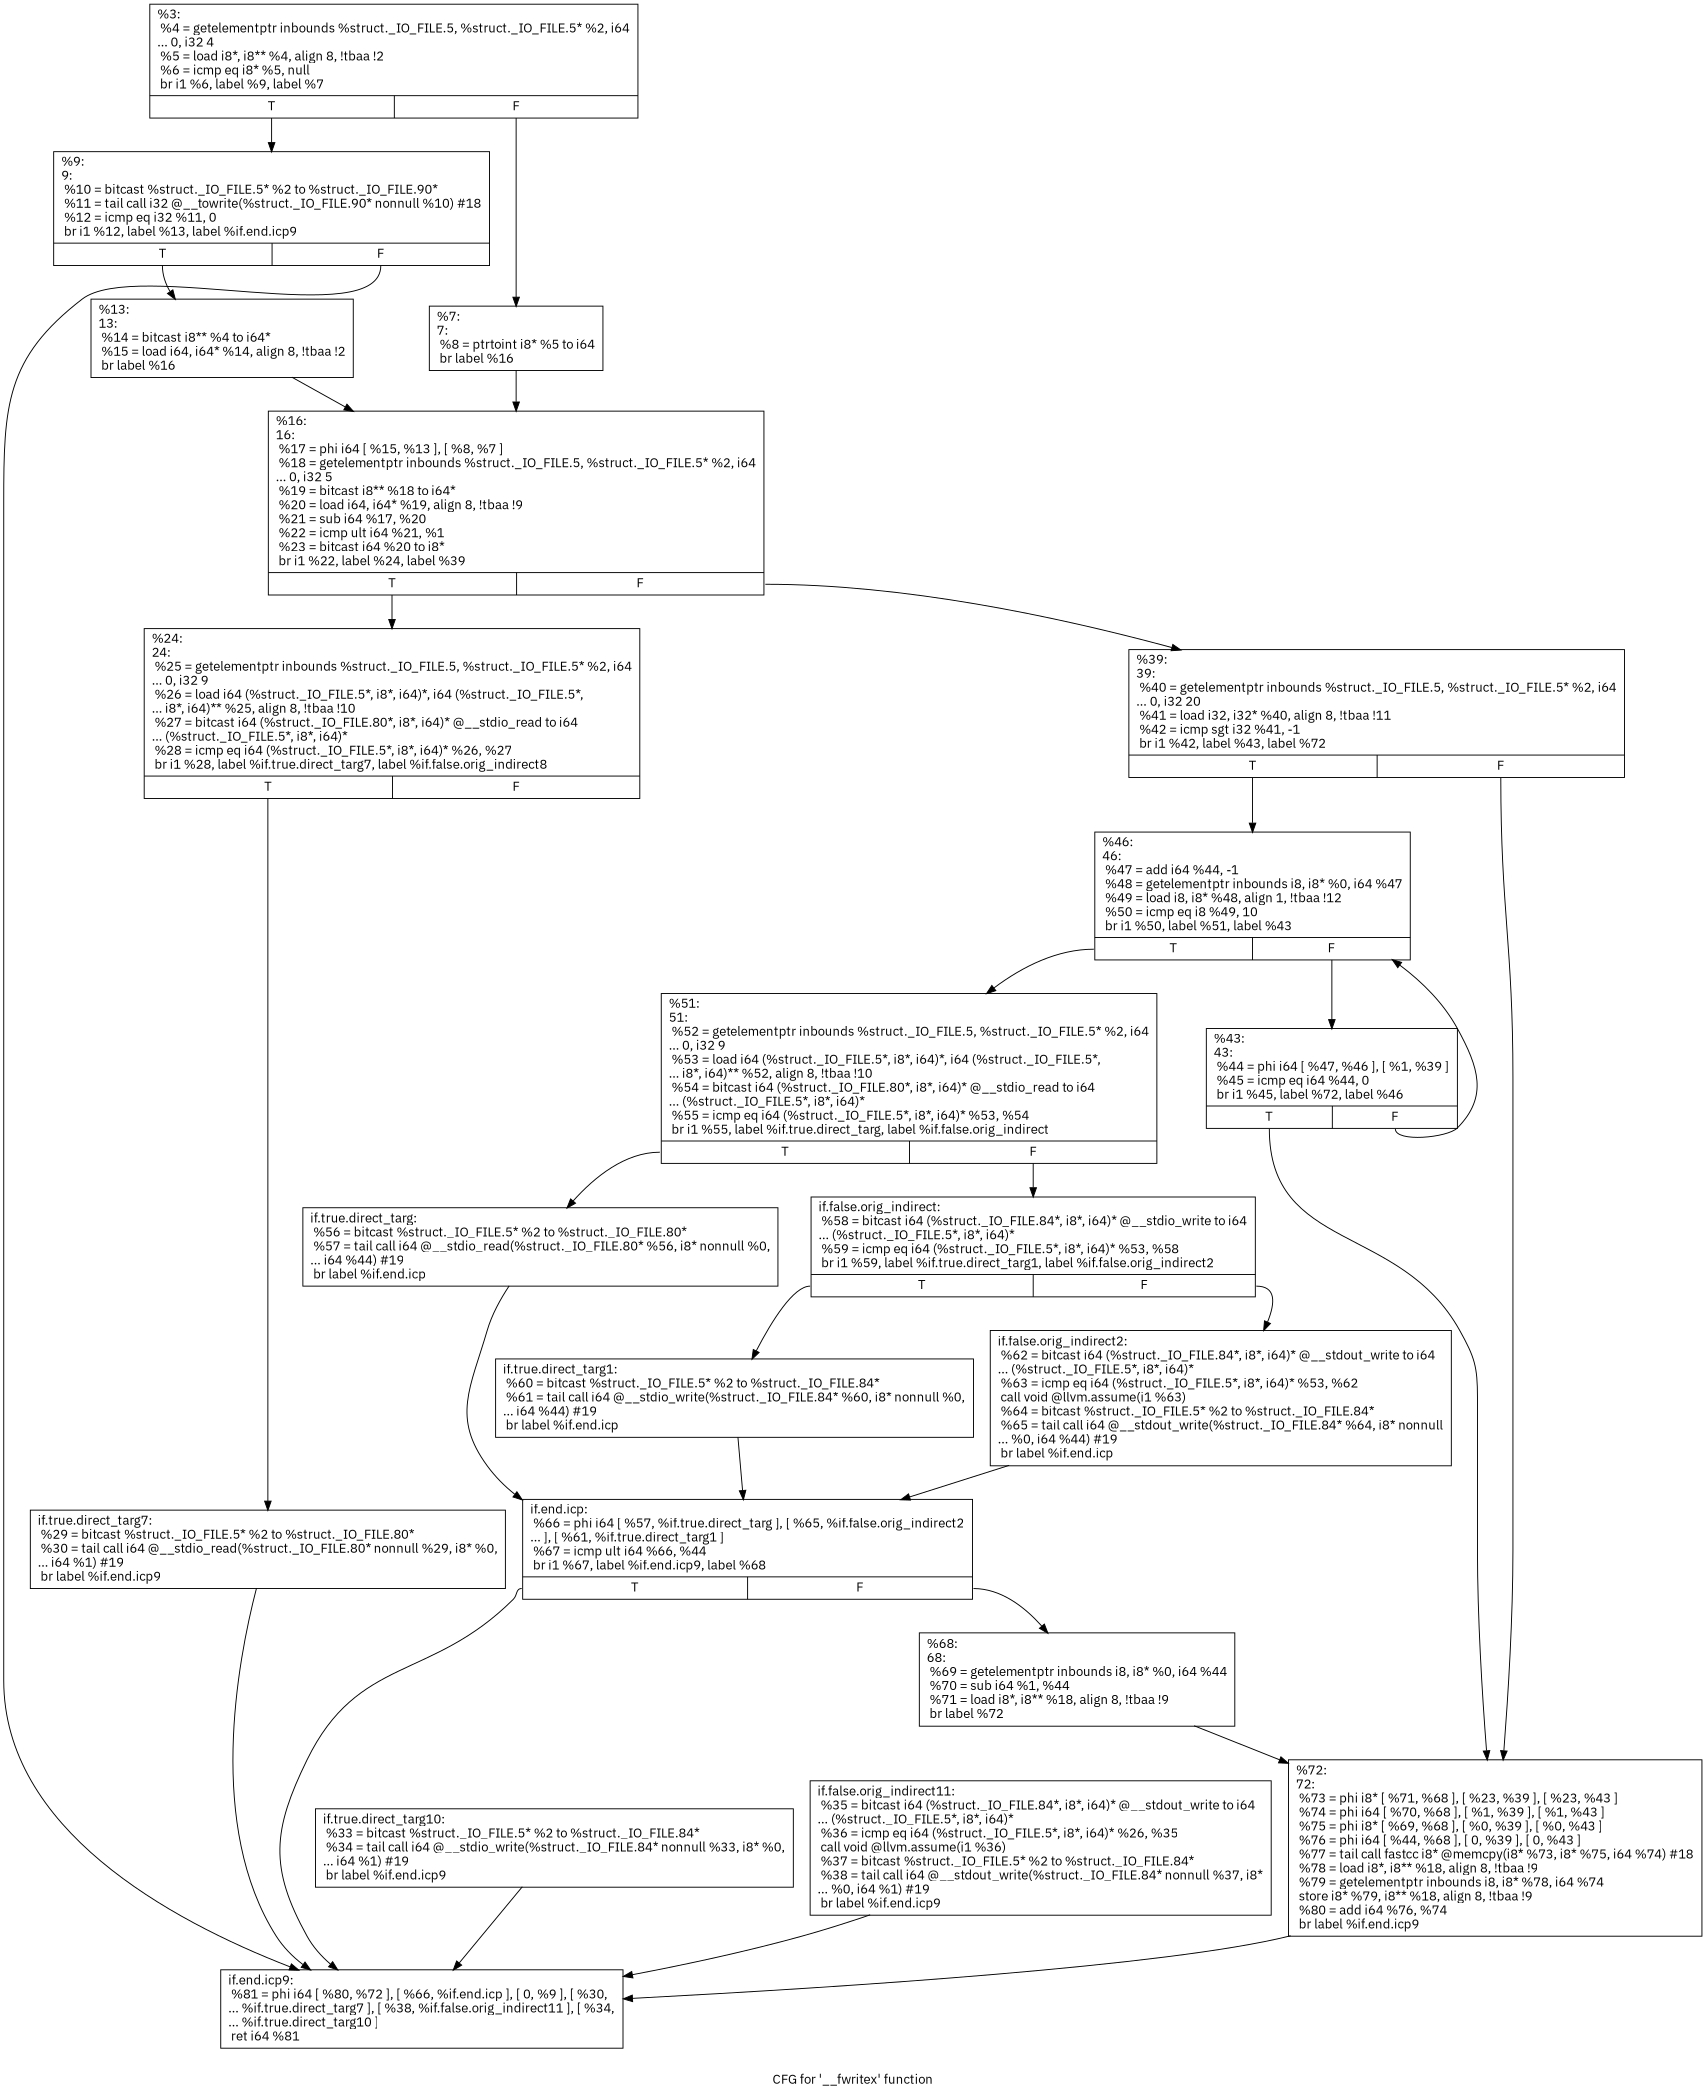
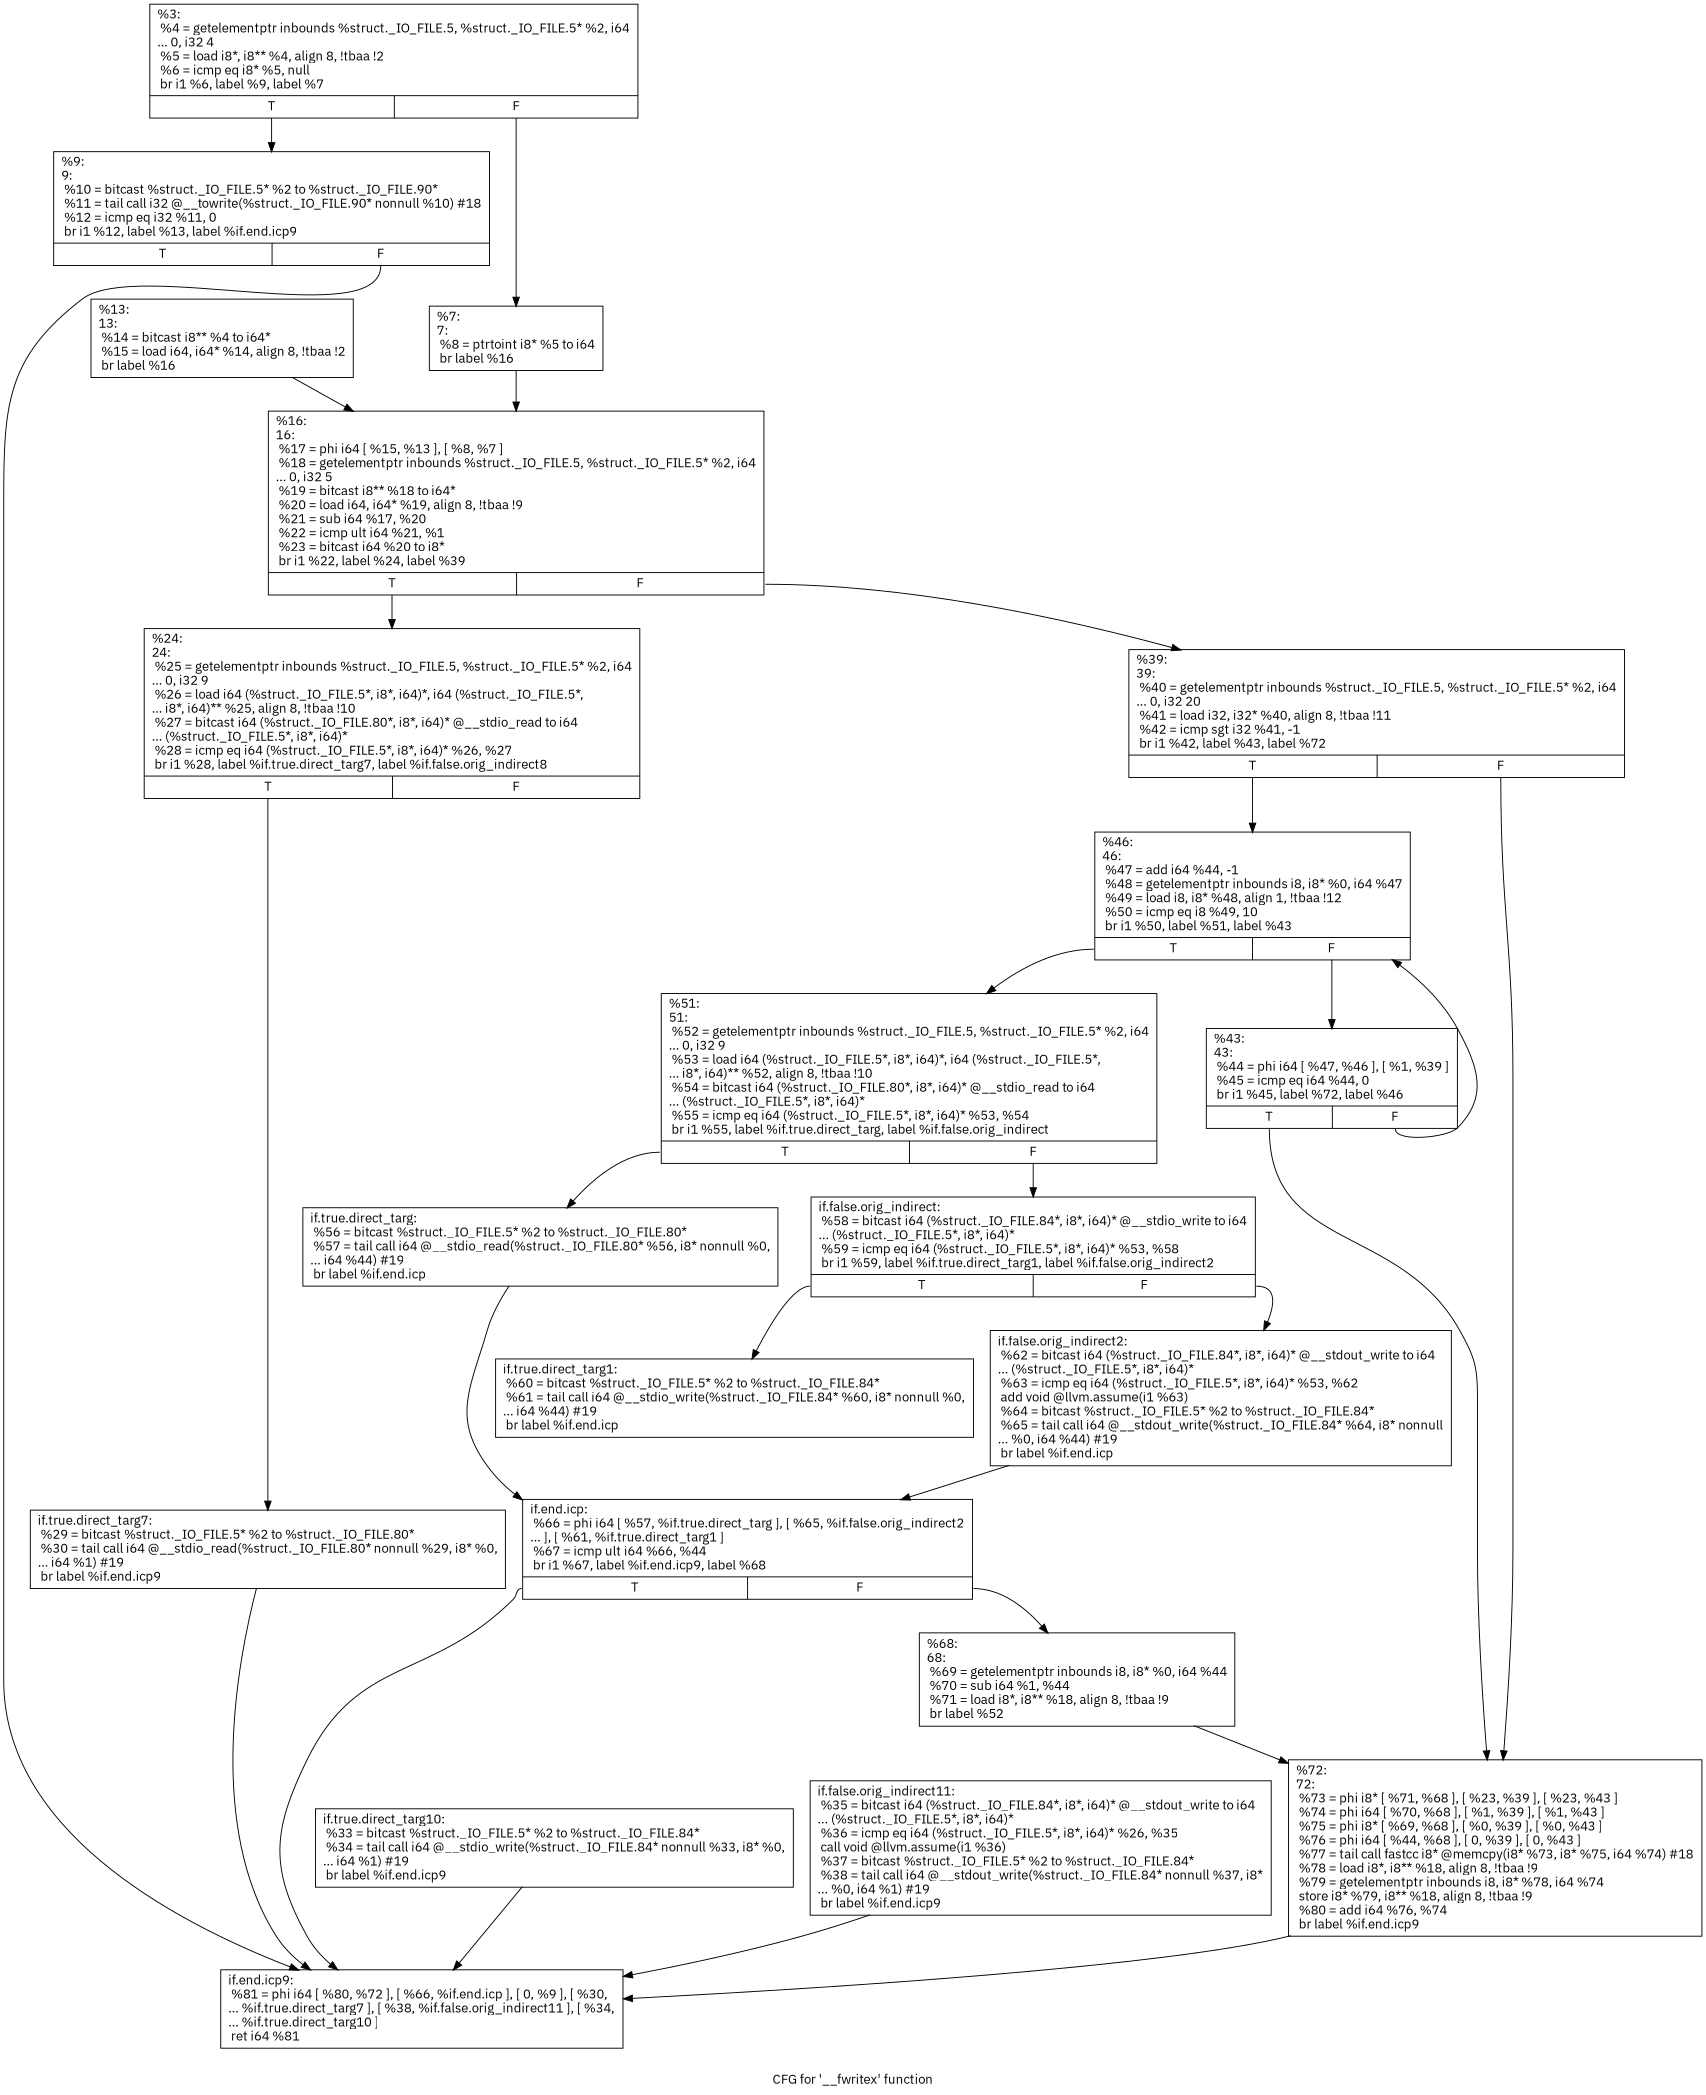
  digraph {
    fontname="IBM Plex Sans"
    label="CFG for '__fwritex' function"
    node [fontname="IBM Plex Sans" shape=record]
    edge [fontname="IBM Plex Sans" tailport=s0]
    n1 [label="{%3:\l  %4 = getelementptr inbounds %struct._IO_FILE.5, %struct._IO_FILE.5* %2, i64\l... 0, i32 4\l  %5 = load i8*, i8** %4, align 8, !tbaa !2\l  %6 = icmp eq i8* %5, null\l  br i1 %6, label %9, label %7\l|{<s0>T|<s1>F}}"]
    n2 [label="{%9:\l9:                                                \l  %10 = bitcast %struct._IO_FILE.5* %2 to %struct._IO_FILE.90*\l  %11 = tail call i32 @__towrite(%struct._IO_FILE.90* nonnull %10) #18\l  %12 = icmp eq i32 %11, 0\l  br i1 %12, label %13, label %if.end.icp9\l|{<s0>T|<s1>F}}"]
    n3 [label="{%7:\l7:                                                \l  %8 = ptrtoint i8* %5 to i64\l  br label %16\l}"]
    n4 [label="{%13:\l13:                                               \l  %14 = bitcast i8** %4 to i64*\l  %15 = load i64, i64* %14, align 8, !tbaa !2\l  br label %16\l}"]
    n5 [label="{if.end.icp9:                                      \l  %81 = phi i64 [ %80, %72 ], [ %66, %if.end.icp ], [ 0, %9 ], [ %30,\l... %if.true.direct_targ7 ], [ %38, %if.false.orig_indirect11 ], [ %34,\l... %if.true.direct_targ10 ]\l  ret i64 %81\l}"]
    n6 [label="{%16:\l16:                                               \l  %17 = phi i64 [ %15, %13 ], [ %8, %7 ]\l  %18 = getelementptr inbounds %struct._IO_FILE.5, %struct._IO_FILE.5* %2, i64\l... 0, i32 5\l  %19 = bitcast i8** %18 to i64*\l  %20 = load i64, i64* %19, align 8, !tbaa !9\l  %21 = sub i64 %17, %20\l  %22 = icmp ult i64 %21, %1\l  %23 = bitcast i64 %20 to i8*\l  br i1 %22, label %24, label %39\l|{<s0>T|<s1>F}}"]
    n7 [label="{%24:\l24:                                               \l  %25 = getelementptr inbounds %struct._IO_FILE.5, %struct._IO_FILE.5* %2, i64\l... 0, i32 9\l  %26 = load i64 (%struct._IO_FILE.5*, i8*, i64)*, i64 (%struct._IO_FILE.5*,\l... i8*, i64)** %25, align 8, !tbaa !10\l  %27 = bitcast i64 (%struct._IO_FILE.80*, i8*, i64)* @__stdio_read to i64\l... (%struct._IO_FILE.5*, i8*, i64)*\l  %28 = icmp eq i64 (%struct._IO_FILE.5*, i8*, i64)* %26, %27\l  br i1 %28, label %if.true.direct_targ7, label %if.false.orig_indirect8\l|{<s0>T|<s1>F}}"]
    n8 [label="{%39:\l39:                                               \l  %40 = getelementptr inbounds %struct._IO_FILE.5, %struct._IO_FILE.5* %2, i64\l... 0, i32 20\l  %41 = load i32, i32* %40, align 8, !tbaa !11\l  %42 = icmp sgt i32 %41, -1\l  br i1 %42, label %43, label %72\l|{<s0>T|<s1>F}}"]
    n9 [label="{if.true.direct_targ7:                             \l  %29 = bitcast %struct._IO_FILE.5* %2 to %struct._IO_FILE.80*\l  %30 = tail call i64 @__stdio_read(%struct._IO_FILE.80* nonnull %29, i8* %0,\l... i64 %1) #19\l  br label %if.end.icp9\l}"]
    n10 [label="{%72:\l72:                                               \l  %73 = phi i8* [ %71, %68 ], [ %23, %39 ], [ %23, %43 ]\l  %74 = phi i64 [ %70, %68 ], [ %1, %39 ], [ %1, %43 ]\l  %75 = phi i8* [ %69, %68 ], [ %0, %39 ], [ %0, %43 ]\l  %76 = phi i64 [ %44, %68 ], [ 0, %39 ], [ 0, %43 ]\l  %77 = tail call fastcc i8* @memcpy(i8* %73, i8* %75, i64 %74) #18\l  %78 = load i8*, i8** %18, align 8, !tbaa !9\l  %79 = getelementptr inbounds i8, i8* %78, i64 %74\l  store i8* %79, i8** %18, align 8, !tbaa !9\l  %80 = add i64 %76, %74\l  br label %if.end.icp9\l}"]
    n11 [label="{%46:\l46:                                               \l  %47 = add i64 %44, -1\l  %48 = getelementptr inbounds i8, i8* %0, i64 %47\l  %49 = load i8, i8* %48, align 1, !tbaa !12\l  %50 = icmp eq i8 %49, 10\l  br i1 %50, label %51, label %43\l|{<s0>T|<s1>F}}"]
    n12 [label="{%43:\l43:                                               \l  %44 = phi i64 [ %47, %46 ], [ %1, %39 ]\l  %45 = icmp eq i64 %44, 0\l  br i1 %45, label %72, label %46\l|{<s0>T|<s1>F}}"]
    n13 [label="{if.true.direct_targ10:                            \l  %33 = bitcast %struct._IO_FILE.5* %2 to %struct._IO_FILE.84*\l  %34 = tail call i64 @__stdio_write(%struct._IO_FILE.84* nonnull %33, i8* %0,\l... i64 %1) #19\l  br label %if.end.icp9\l}"]
    n14 [label="{if.false.orig_indirect11:                         \l  %35 = bitcast i64 (%struct._IO_FILE.84*, i8*, i64)* @__stdout_write to i64\l... (%struct._IO_FILE.5*, i8*, i64)*\l  %36 = icmp eq i64 (%struct._IO_FILE.5*, i8*, i64)* %26, %35\l  call void @llvm.assume(i1 %36)\l  %37 = bitcast %struct._IO_FILE.5* %2 to %struct._IO_FILE.84*\l  %38 = tail call i64 @__stdout_write(%struct._IO_FILE.84* nonnull %37, i8*\l... %0, i64 %1) #19\l  br label %if.end.icp9\l}"]
    n15 [label="{%51:\l51:                                               \l  %52 = getelementptr inbounds %struct._IO_FILE.5, %struct._IO_FILE.5* %2, i64\l... 0, i32 9\l  %53 = load i64 (%struct._IO_FILE.5*, i8*, i64)*, i64 (%struct._IO_FILE.5*,\l... i8*, i64)** %52, align 8, !tbaa !10\l  %54 = bitcast i64 (%struct._IO_FILE.80*, i8*, i64)* @__stdio_read to i64\l... (%struct._IO_FILE.5*, i8*, i64)*\l  %55 = icmp eq i64 (%struct._IO_FILE.5*, i8*, i64)* %53, %54\l  br i1 %55, label %if.true.direct_targ, label %if.false.orig_indirect\l|{<s0>T|<s1>F}}"]
    n16 [label="{if.true.direct_targ:                              \l  %56 = bitcast %struct._IO_FILE.5* %2 to %struct._IO_FILE.80*\l  %57 = tail call i64 @__stdio_read(%struct._IO_FILE.80* %56, i8* nonnull %0,\l... i64 %44) #19\l  br label %if.end.icp\l}"]
    n17 [label="{if.false.orig_indirect:                           \l  %58 = bitcast i64 (%struct._IO_FILE.84*, i8*, i64)* @__stdio_write to i64\l... (%struct._IO_FILE.5*, i8*, i64)*\l  %59 = icmp eq i64 (%struct._IO_FILE.5*, i8*, i64)* %53, %58\l  br i1 %59, label %if.true.direct_targ1, label %if.false.orig_indirect2\l|{<s0>T|<s1>F}}"]
    n18 [label="{if.end.icp:                                       \l  %66 = phi i64 [ %57, %if.true.direct_targ ], [ %65, %if.false.orig_indirect2\l... ], [ %61, %if.true.direct_targ1 ]\l  %67 = icmp ult i64 %66, %44\l  br i1 %67, label %if.end.icp9, label %68\l|{<s0>T|<s1>F}}"]
    n19 [label="{if.true.direct_targ1:                             \l  %60 = bitcast %struct._IO_FILE.5* %2 to %struct._IO_FILE.84*\l  %61 = tail call i64 @__stdio_write(%struct._IO_FILE.84* %60, i8* nonnull %0,\l... i64 %44) #19\l  br label %if.end.icp\l}"]
-   n20 [label="{if.false.orig_indirect2:                          \l  %62 = bitcast i64 (%struct._IO_FILE.84*, i8*, i64)* @__stdout_write to i64\l... (%struct._IO_FILE.5*, i8*, i64)*\l  %63 = icmp eq i64 (%struct._IO_FILE.5*, i8*, i64)* %53, %62\l  call void @llvm.assume(i1 %63)\l  %64 = bitcast %struct._IO_FILE.5* %2 to %struct._IO_FILE.84*\l  %65 = tail call i64 @__stdout_write(%struct._IO_FILE.84* %64, i8* nonnull\l... %0, i64 %44) #19\l  br label %if.end.icp\l}"]
-   n21 [label="{%68:\l68:                                               \l  %69 = getelementptr inbounds i8, i8* %0, i64 %44\l  %70 = sub i64 %1, %44\l  %71 = load i8*, i8** %18, align 8, !tbaa !9\l  br label %72\l}"]
+   n20 [label="{if.false.orig_indirect2:                          \l  %62 = bitcast i64 (%struct._IO_FILE.84*, i8*, i64)* @__stdout_write to i64\l... (%struct._IO_FILE.5*, i8*, i64)*\l  %63 = icmp eq i64 (%struct._IO_FILE.5*, i8*, i64)* %53, %62\l  add void @llvm.assume(i1 %63)\l  %64 = bitcast %struct._IO_FILE.5* %2 to %struct._IO_FILE.84*\l  %65 = tail call i64 @__stdout_write(%struct._IO_FILE.84* %64, i8* nonnull\l... %0, i64 %44) #19\l  br label %if.end.icp\l}"]
+   n21 [label="{%68:\l68:                                               \l  %69 = getelementptr inbounds i8, i8* %0, i64 %44\l  %70 = sub i64 %1, %44\l  %71 = load i8*, i8** %18, align 8, !tbaa !9\l  br label %52\l}"]
    n1 -> n2
    n1 -> n3 [tailport=s1]
-   n2 -> n4
    n2 -> n5 [tailport=s1]
    n3 -> n6
    n4 -> n6
    n6 -> n7
    n6 -> n8 [tailport=s1]
    n7 -> n9
    n8 -> n10 [tailport=s1]
    n8 -> n11
    n9 -> n5
    n10 -> n5
    n11 -> n12 [tailport=s1]
    n11 -> n15
    n12 -> n10
    n12 -> n11 [tailport=s1]
    n13 -> n5
    n14 -> n5
    n15 -> n16
    n15 -> n17 [tailport=s1]
    n16 -> n18
    n17 -> n19
    n17 -> n20 [tailport=s1]
    n18 -> n5
    n18 -> n21 [tailport=s1]
-   n19 -> n18
    n20 -> n18
    n21 -> n10
  }
